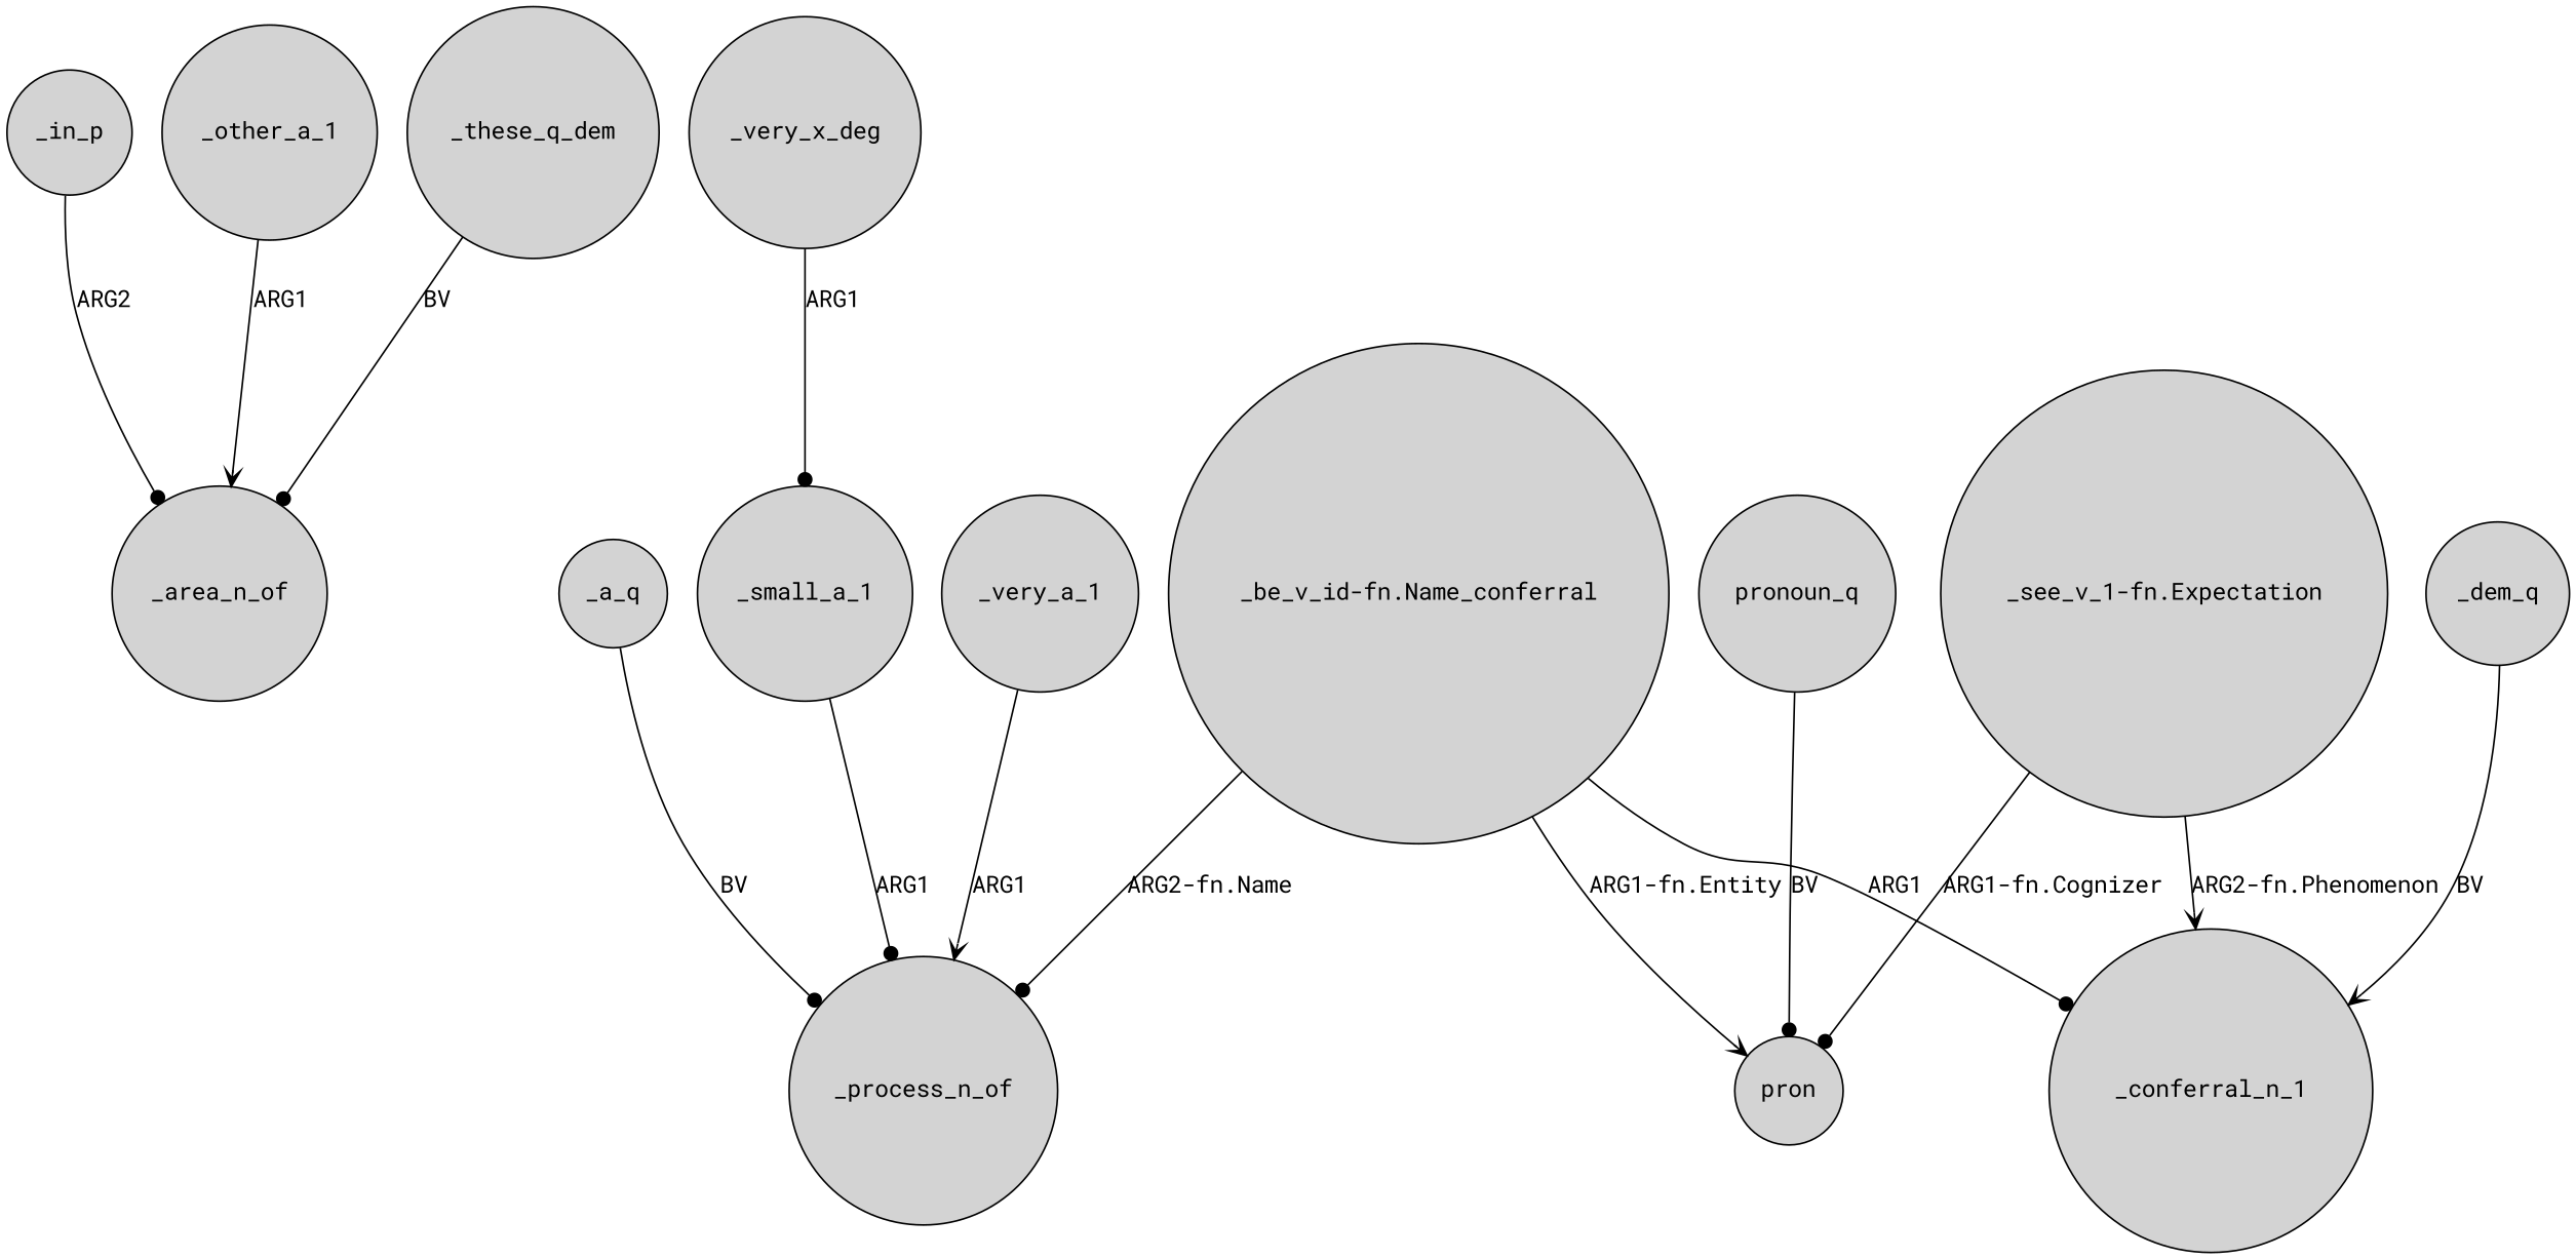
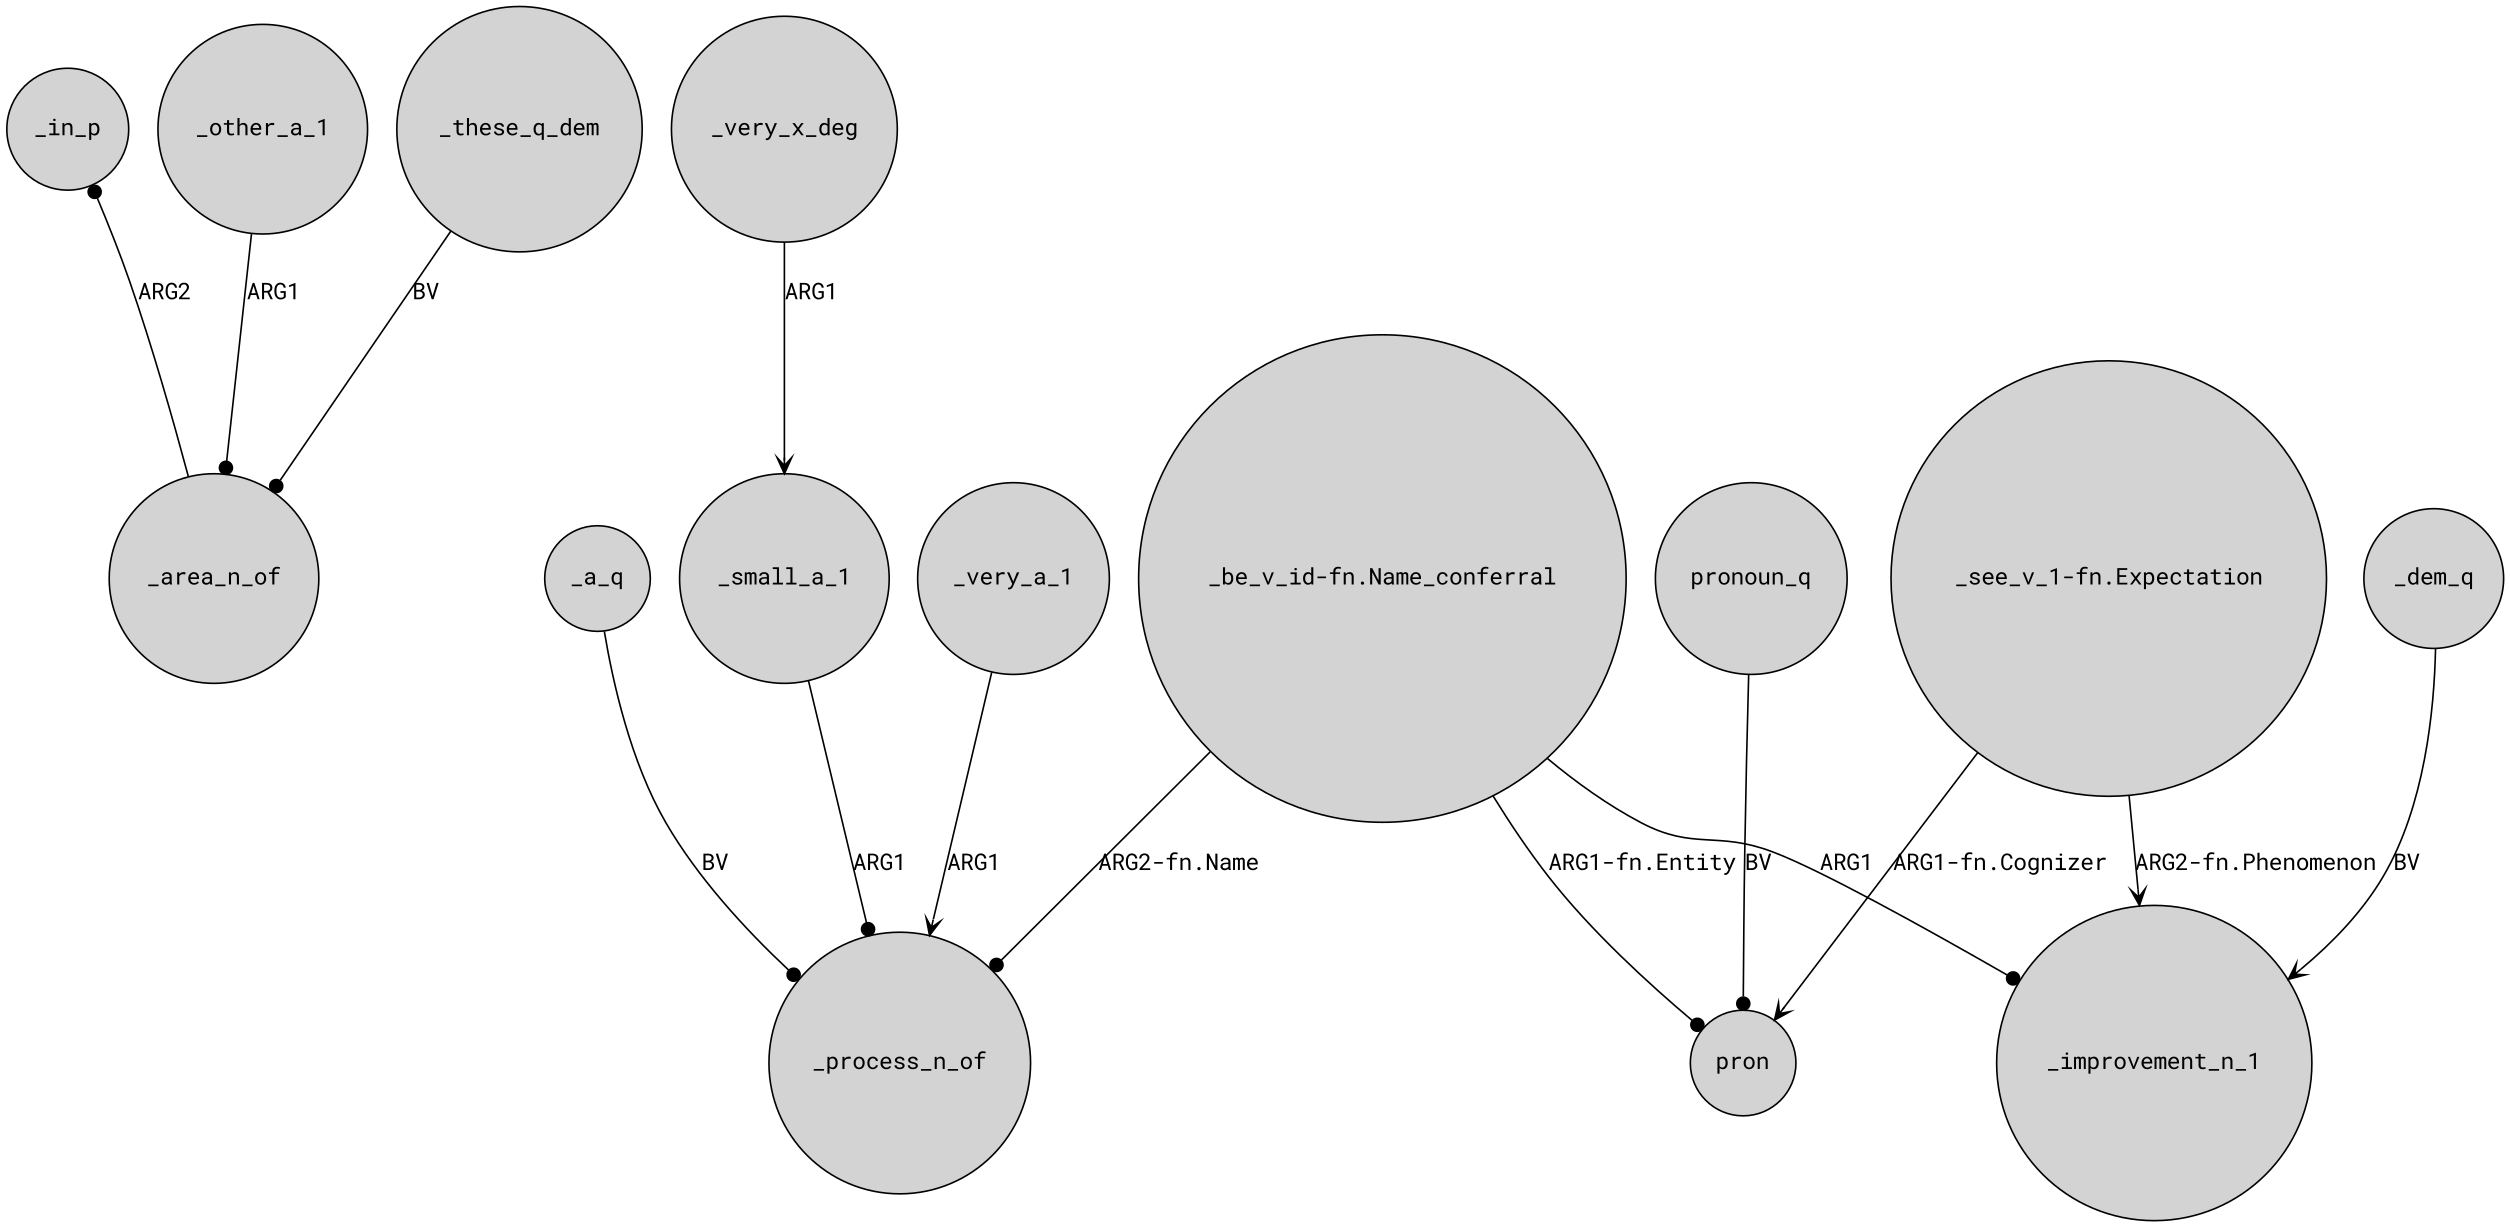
  digraph {
    fontname="Roboto Mono"
    node [fontname="Roboto Mono" shape=circle style=filled]
    edge [arrowhead=dot fontname="Roboto Mono"]
    _in_p
    _area_n_of
    _other_a_1
    _a_q
    _process_n_of
    _very_x_deg
    _small_a_1
    _these_q_dem
    n9 [label=_very_a_1]
    "_see_v_1-fn.Expectation"
-   _improvement_n_1 [label=_conferral_n_1]
+   _improvement_n_1
    pron
    pronoun_q
    "_be_v_id-fn.Name_conferral"
    n15 [label=_dem_q]
-   _in_p -> _area_n_of [label=ARG2]
-   _other_a_1 -> _area_n_of [arrowhead=vee label=ARG1]
+   _area_n_of -> _in_p [label=ARG2]
+   _other_a_1 -> _area_n_of [label=ARG1]
    _a_q -> _process_n_of [label=BV]
-   _very_x_deg -> _small_a_1 [label=ARG1]
+   _very_x_deg -> _small_a_1 [arrowhead=vee label=ARG1]
    _small_a_1 -> _process_n_of [label=ARG1]
    _these_q_dem -> _area_n_of [label=BV]
    n9 -> _process_n_of [arrowhead=vee label=ARG1]
    "_see_v_1-fn.Expectation" -> _improvement_n_1 [arrowhead=vee label="ARG2-fn.Phenomenon"]
-   "_see_v_1-fn.Expectation" -> pron [label="ARG1-fn.Cognizer"]
+   "_see_v_1-fn.Expectation" -> pron [arrowhead=vee label="ARG1-fn.Cognizer"]
    pronoun_q -> pron [label=BV]
    "_be_v_id-fn.Name_conferral" -> _process_n_of [label="ARG2-fn.Name"]
    "_be_v_id-fn.Name_conferral" -> _improvement_n_1 [label=ARG1]
-   "_be_v_id-fn.Name_conferral" -> pron [arrowhead=vee label="ARG1-fn.Entity"]
+   "_be_v_id-fn.Name_conferral" -> pron [label="ARG1-fn.Entity"]
    n15 -> _improvement_n_1 [arrowhead=vee label=BV]
  }
